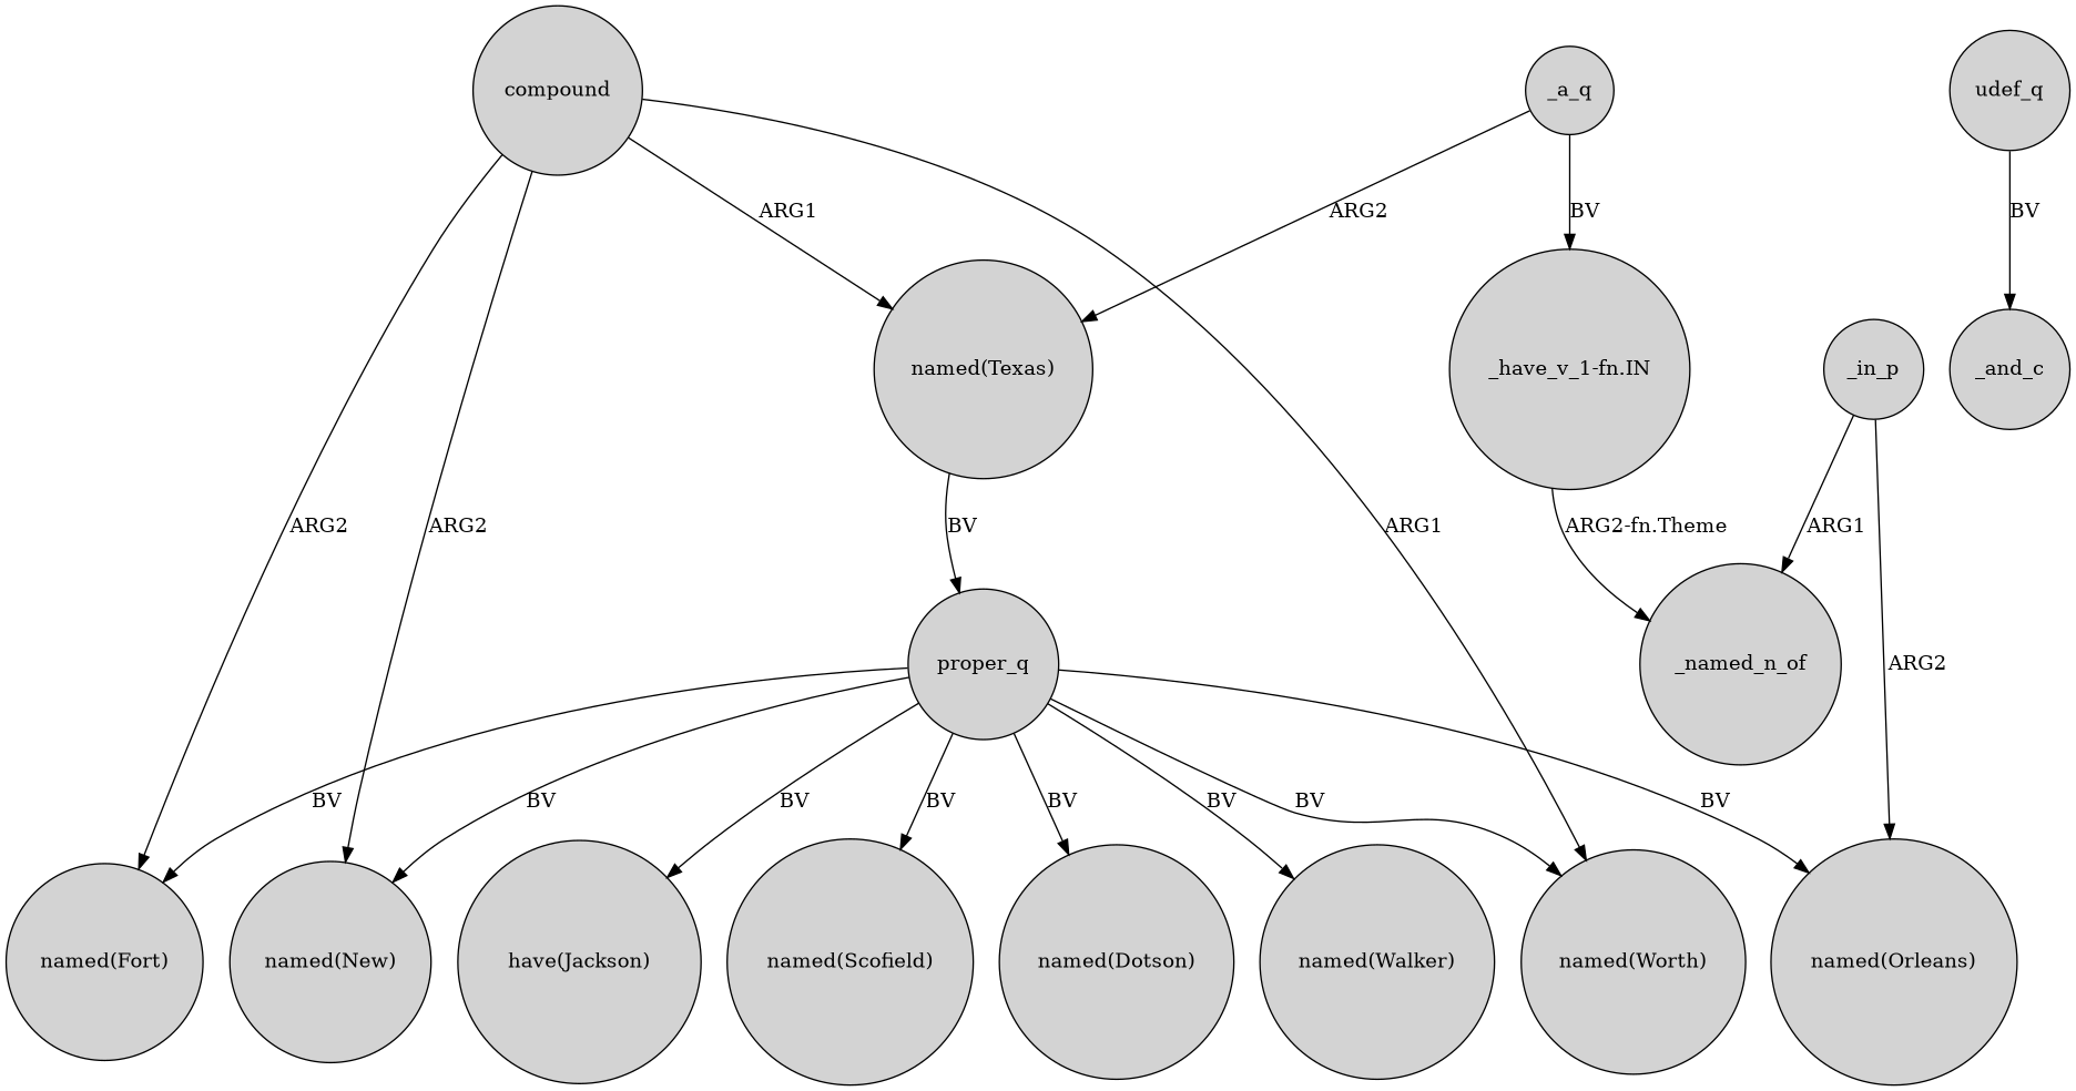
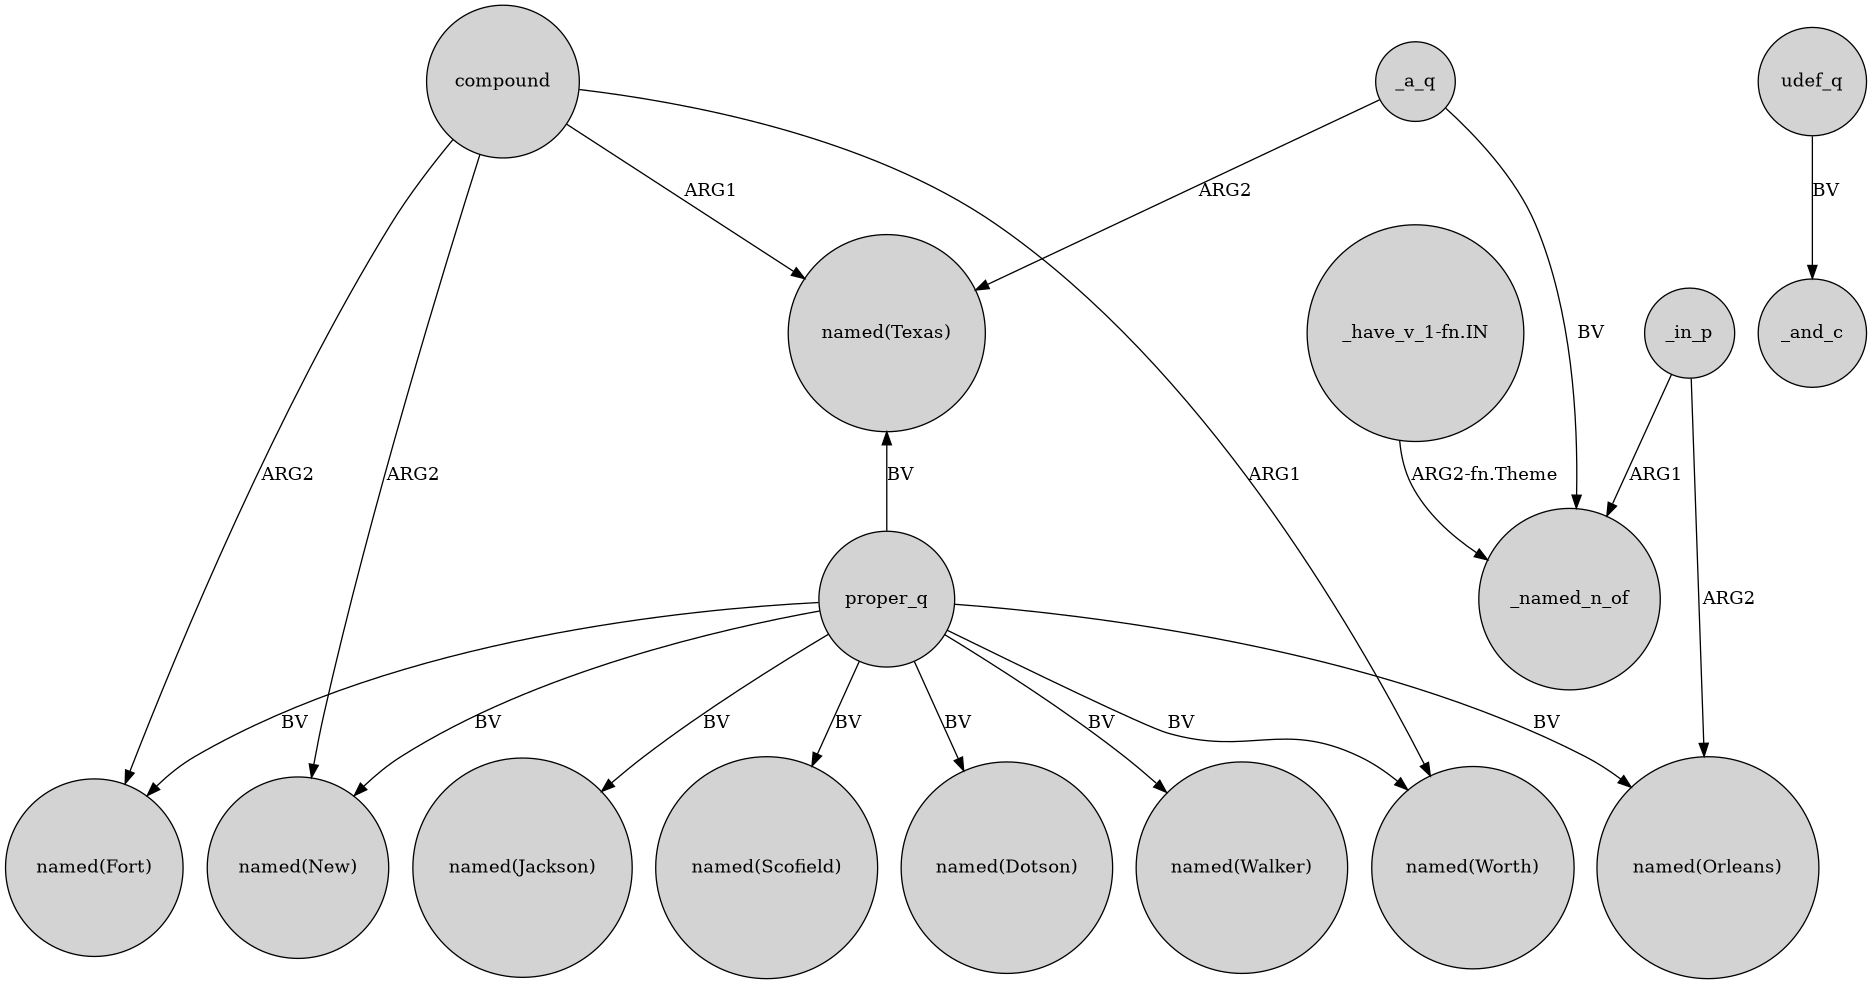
  digraph {
    node [shape=circle style=filled]
    compound
    "named(Texas)"
    "named(New)"
    "named(Fort)"
    "named(Worth)"
    proper_q
    "named(Orleans)"
-   "named(Jackson)" [label="have(Jackson)"]
+   "named(Jackson)"
    "named(Scofield)"
    "named(Dotson)"
    "named(Walker)"
    _in_p
    n13 [label=_named_n_of]
    "_have_v_1-fn.IN"
    _a_q
    udef_q
    _and_c
    compound -> "named(Texas)" [label=ARG1]
    compound -> "named(New)" [label=ARG2]
    compound -> "named(Fort)" [label=ARG2]
    compound -> "named(Worth)" [label=ARG1]
-   "named(Texas)" -> proper_q [label=BV]
+   proper_q -> "named(Texas)" [label=BV]
    proper_q -> "named(New)" [label=BV]
    proper_q -> "named(Fort)" [label=BV]
    proper_q -> "named(Worth)" [label=BV]
    proper_q -> "named(Orleans)" [label=BV]
    proper_q -> "named(Jackson)" [label=BV]
    proper_q -> "named(Scofield)" [label=BV]
    proper_q -> "named(Dotson)" [label=BV]
    proper_q -> "named(Walker)" [label=BV]
    _in_p -> "named(Orleans)" [label=ARG2]
    _in_p -> n13 [label=ARG1]
    "_have_v_1-fn.IN" -> n13 [label="ARG2-fn.Theme"]
    _a_q -> "named(Texas)" [label=ARG2]
-   _a_q -> "_have_v_1-fn.IN" [label=BV]
+   _a_q -> n13 [label=BV]
    udef_q -> _and_c [label=BV]
  }
